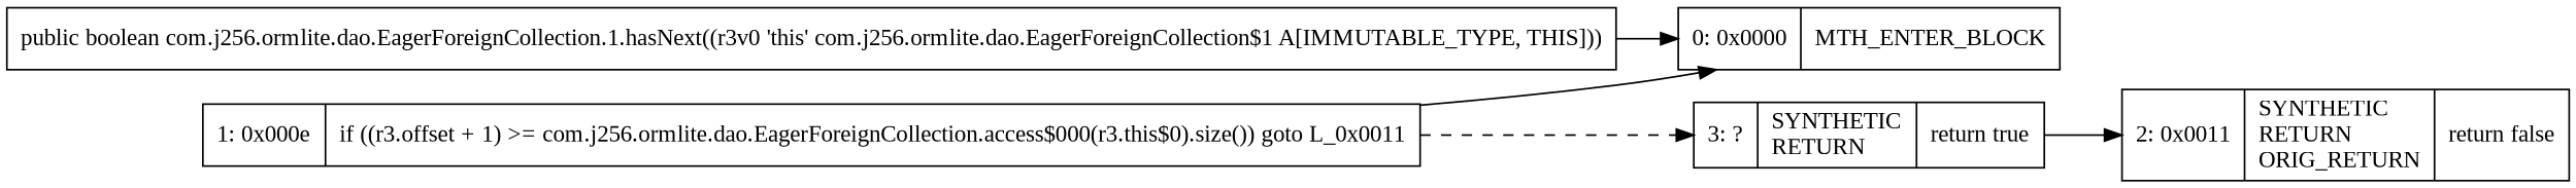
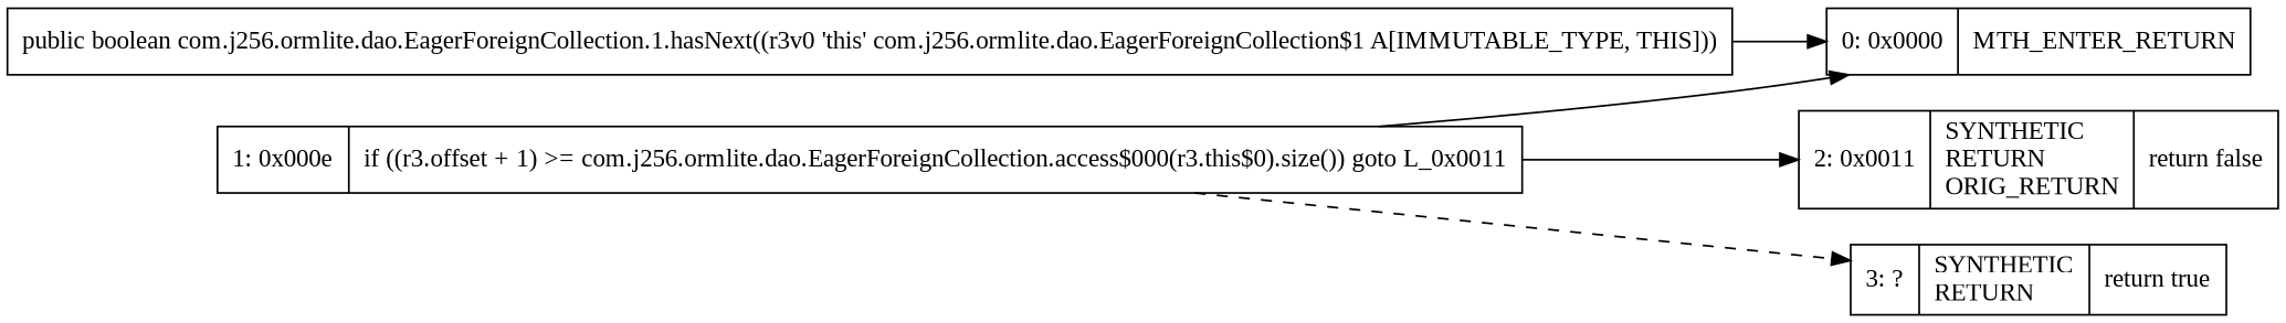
  digraph {
    fontname="Liberation Serif"
    rankdir=LR
    node [fontname="Liberation Serif" shape=record]
    edge [fontname="Liberation Serif"]
-   n1 [label="{0\:\ 0x0000|MTH_ENTER_BLOCK\l}"]
+   n1 [label="{0\:\ 0x0000|MTH_ENTER_RETURN\l}"]
    n2 [label="{1\:\ 0x000e|if ((r3.offset + 1) \>= com.j256.ormlite.dao.EagerForeignCollection.access$000(r3.this$0).size()) goto L_0x0011\l}"]
    n3 [label="{2\:\ 0x0011|SYNTHETIC\lRETURN\lORIG_RETURN\l|return false\l}"]
    n4 [label="{3\:\ ?|SYNTHETIC\lRETURN\l|return true\l}"]
    n5 [label="{public boolean com.j256.ormlite.dao.EagerForeignCollection.1.hasNext((r3v0 'this' com.j256.ormlite.dao.EagerForeignCollection$1 A[IMMUTABLE_TYPE, THIS])) }"]
    n2 -> n1
-   n4 -> n3
+   n2 -> n3
    n2 -> n4 [style=dashed]
    n5 -> n1
  }
